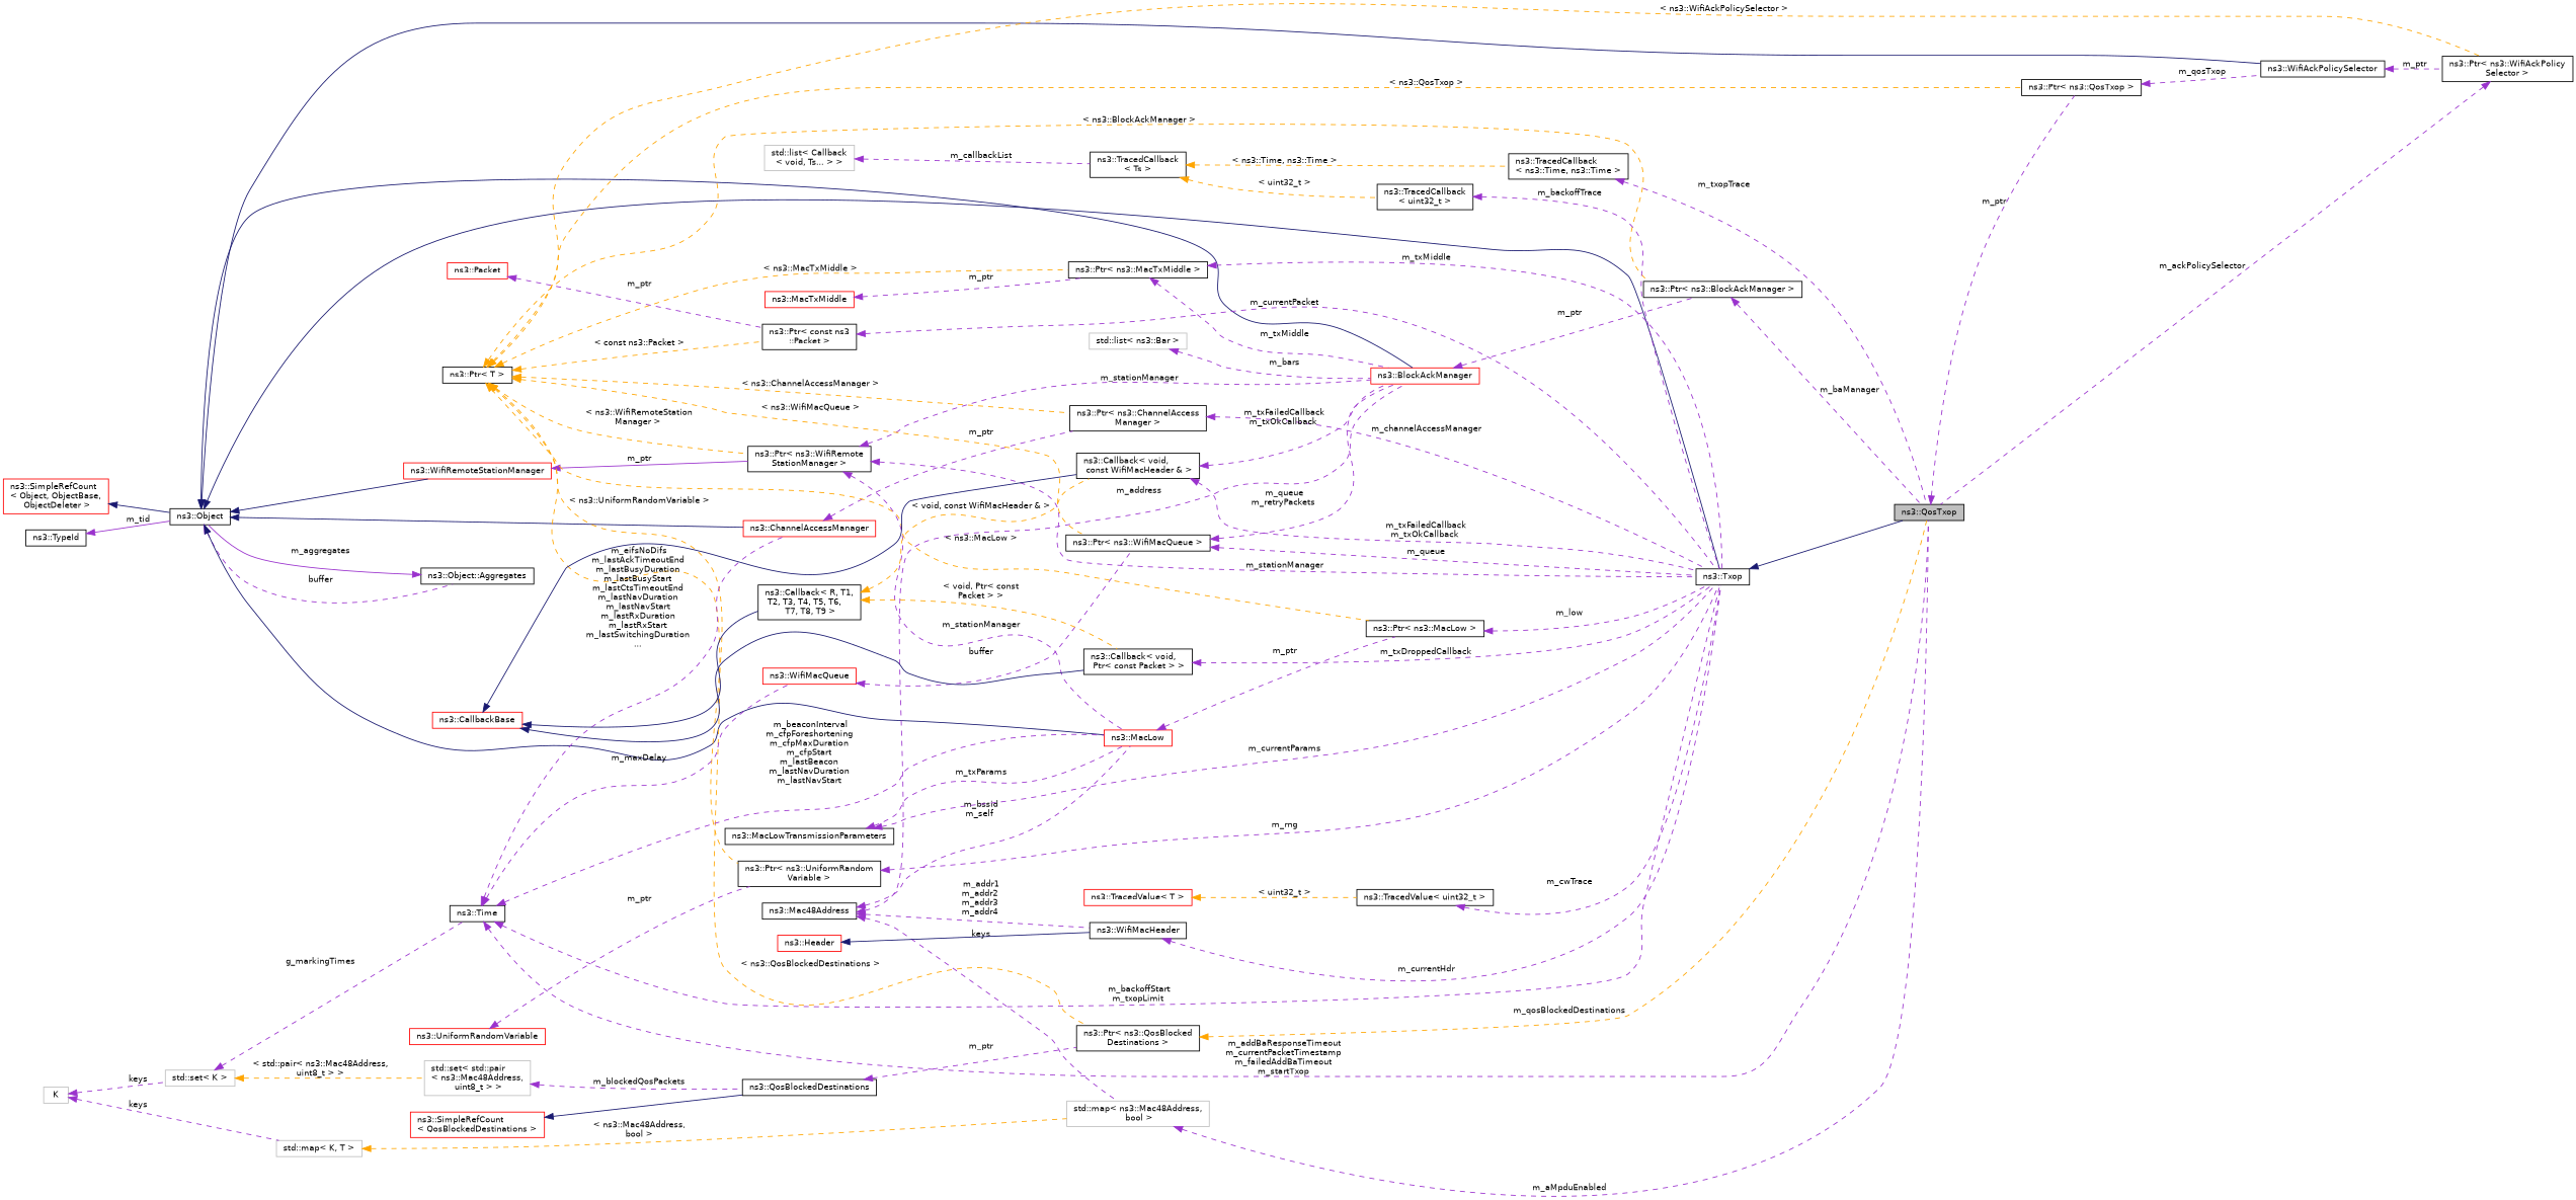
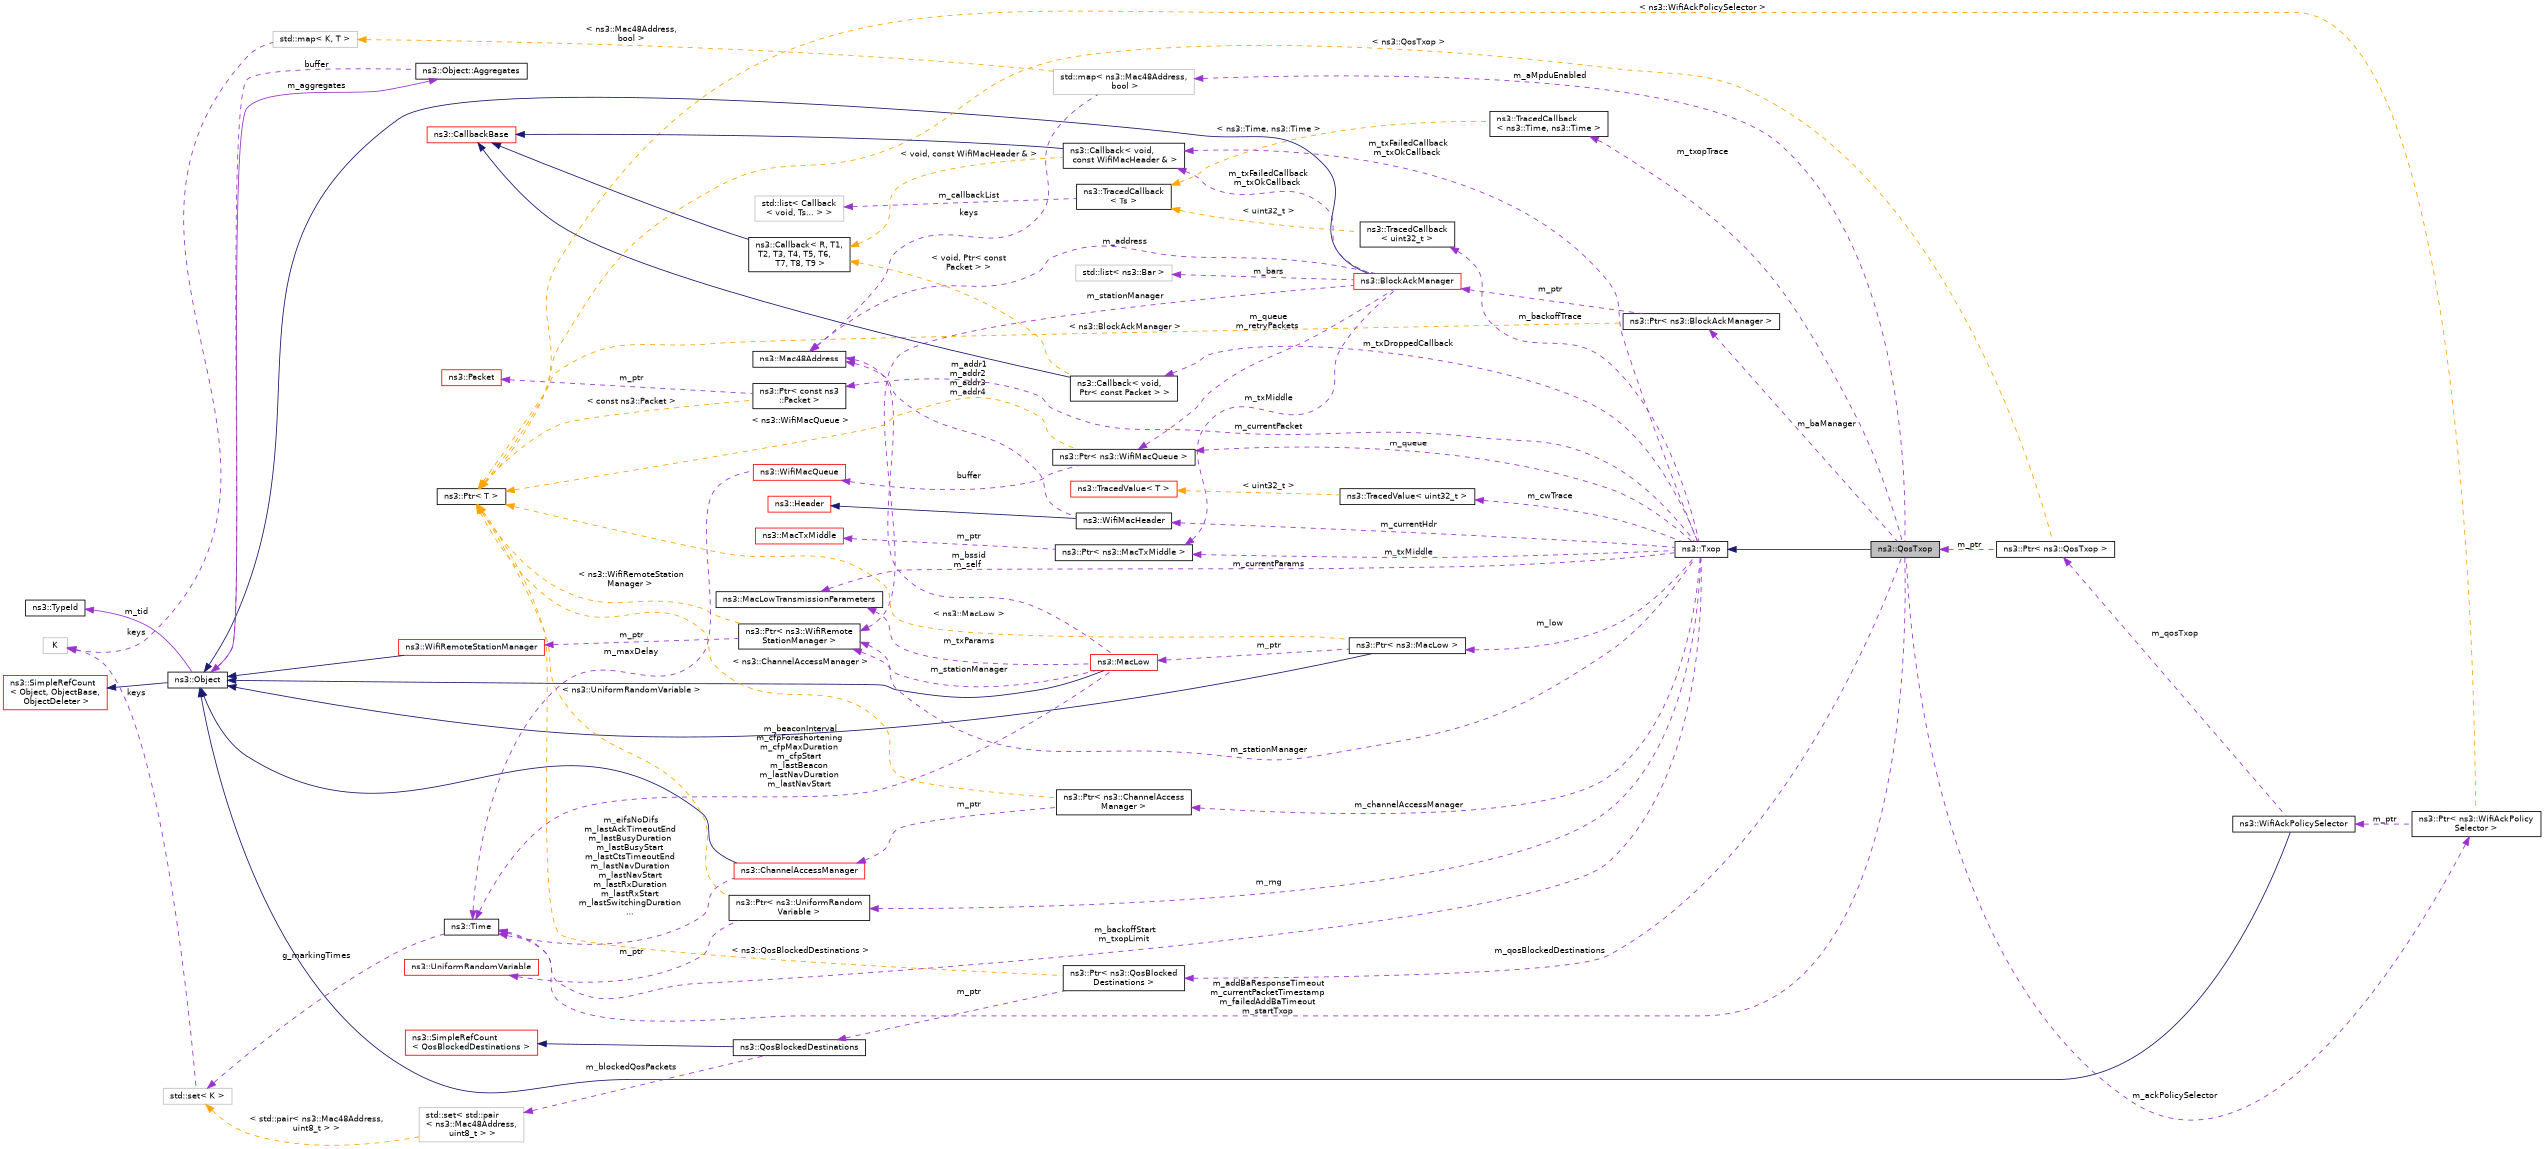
  digraph {
    rankdir=LR
    node [color=black fillcolor=white fontname=Helvetica fontsize=10 shape=record style=filled]
    edge [color=darkorchid3 dir=back fontname=Helvetica fontsize=10 labelfontname=Helvetica labelfontsize=10 style=dashed]
    n1 [fillcolor=grey75 fontcolor=black height=0.2 label="ns3::QosTxop" width=0.4]
    n2 [height=0.2 label="ns3::Ptr\< ns3::QosTxop \>" width=0.4]
    n3 [height=0.2 label="ns3::WifiAckPolicySelector" width=0.4]
    n4 [height=0.2 label="ns3::Txop" width=0.4]
    n5 [height=0.2 label="ns3::Object" width=0.4]
    n6 [height=0.2 label="ns3::Object::Aggregates" width=0.4]
    n7 [color=red height=0.2 label="ns3::MacLow" width=0.4]
    n8 [color=red height=0.2 label="ns3::WifiRemoteStationManager" width=0.4]
    n9 [color=red height=0.2 label="ns3::ChannelAccessManager" width=0.4]
    n10 [color=red height=0.2 label="ns3::BlockAckManager" width=0.4]
    n11 [height=0.2 label="ns3::Ptr\< ns3::MacLow \>" width=0.4]
    n12 [height=0.2 label="ns3::Ptr\< ns3::WifiRemote\lStationManager \>" width=0.4]
    n13 [height=0.2 label="ns3::Ptr\< ns3::ChannelAccess\lManager \>" width=0.4]
    n14 [height=0.2 label="ns3::Ptr\< ns3::WifiAckPolicy\lSelector \>" width=0.4]
    n15 [height=0.2 label="ns3::Ptr\< ns3::BlockAckManager \>" width=0.4]
    n16 [color=red height=0.2 label="ns3::SimpleRefCount\l\< Object, ObjectBase,\l ObjectDeleter \>" width=0.4]
    n17 [height=0.2 label="ns3::TypeId" width=0.4]
    n18 [height=0.2 label="ns3::Mac48Address" width=0.4]
    n19 [height=0.2 label="ns3::WifiMacHeader" width=0.4]
    n20 [color=grey75 height=0.2 label="std::map\< ns3::Mac48Address,\l bool \>" width=0.4]
    n21 [height=0.2 label="ns3::Ptr\< T \>" width=0.4]
    n22 [height=0.2 label="ns3::Ptr\< const ns3\l::Packet \>" width=0.4]
    n23 [height=0.2 label="ns3::Ptr\< ns3::WifiMacQueue \>" width=0.4]
    n24 [height=0.2 label="ns3::Ptr\< ns3::UniformRandom\lVariable \>" width=0.4]
    n25 [height=0.2 label="ns3::Ptr\< ns3::MacTxMiddle \>" width=0.4]
    n26 [height=0.2 label="ns3::Ptr\< ns3::QosBlocked\lDestinations \>" width=0.4]
    n27 [height=0.2 label="ns3::MacLowTransmissionParameters" width=0.4]
    n28 [height=0.2 label="ns3::Time" width=0.4]
    n29 [color=red height=0.2 label="ns3::WifiMacQueue" width=0.4]
    n30 [color=grey75 height=0.2 label="std::set\< K \>" width=0.4]
    n31 [color=grey75 height=0.2 label="std::set\< std::pair\l\< ns3::Mac48Address,\l uint8_t \> \>" width=0.4]
    n32 [height=0.2 label="ns3::QosBlockedDestinations" width=0.4]
    n33 [color=grey75 height=0.2 label=K width=0.4]
    n34 [color=grey75 height=0.2 label="std::map\< K, T \>" width=0.4]
    n35 [color=red height=0.2 label="ns3::Header" width=0.4]
    n36 [height=0.2 label="ns3::Callback\< void,\l const WifiMacHeader & \>" width=0.4]
    n37 [color=red height=0.2 label="ns3::CallbackBase" width=0.4]
    n38 [height=0.2 label="ns3::Callback\< R, T1,\l T2, T3, T4, T5, T6,\l T7, T8, T9 \>" width=0.4]
    n39 [height=0.2 label="ns3::Callback\< void,\l Ptr\< const Packet \> \>" width=0.4]
    n40 [color=red height=0.2 label="ns3::Packet" width=0.4]
    n41 [height=0.2 label="ns3::TracedCallback\l\< uint32_t \>" width=0.4]
    n42 [height=0.2 label="ns3::TracedCallback\l\< Ts \>" width=0.4]
    n43 [height=0.2 label="ns3::TracedCallback\l\< ns3::Time, ns3::Time \>" width=0.4]
    n44 [color=grey75 height=0.2 label="std::list\< Callback\l\< void, Ts... \> \>" width=0.4]
    n45 [color=red height=0.2 label="ns3::UniformRandomVariable" width=0.4]
    n46 [color=red height=0.2 label="ns3::MacTxMiddle" width=0.4]
    n47 [height=0.2 label="ns3::TracedValue\< uint32_t \>" width=0.4]
    n48 [color=red height=0.2 label="ns3::TracedValue\< T \>" width=0.4]
    n49 [color=red height=0.2 label="ns3::SimpleRefCount\l\< QosBlockedDestinations \>" width=0.4]
    n50 [color=grey75 height=0.2 label="std::list\< ns3::Bar \>" width=0.4]
    n1 -> n2 [label=" m_ptr"]
    n2 -> n3 [label=" m_qosTxop"]
    n3 -> n14 [label=" m_ptr"]
    n4 -> n1 [color=midnightblue style=solid]
    n5 -> n3 [color=midnightblue style=solid]
-   n5 -> n4 [color=midnightblue style=solid]
+   n5 -> n11 [color=midnightblue style=solid]
    n5 -> n6 [label=" buffer"]
    n5 -> n7 [color=midnightblue style=solid]
    n5 -> n8 [color=midnightblue style=solid]
    n5 -> n9 [color=midnightblue style=solid]
    n5 -> n10 [color=midnightblue style=solid]
    n6 -> n5 [label=" m_aggregates" style=solid]
    n7 -> n11 [label=" m_ptr"]
-   n8 -> n12 [label=" m_ptr" style=solid]
+   n8 -> n12 [label=" m_ptr"]
    n9 -> n13 [label=" m_ptr"]
    n10 -> n15 [label=" m_ptr"]
    n11 -> n4 [label=" m_low"]
    n12 -> n4 [label=" m_stationManager"]
    n12 -> n7 [label=" m_stationManager"]
    n12 -> n10 [label=" m_stationManager"]
    n13 -> n4 [label=" m_channelAccessManager"]
    n14 -> n1 [label=" m_ackPolicySelector"]
    n15 -> n1 [label=" m_baManager"]
    n16 -> n5 [color=midnightblue style=solid]
    n17 -> n5 [label=" m_tid" style=solid]
    n18 -> n7 [label=" m_bssid\nm_self"]
    n18 -> n10 [label=" m_address"]
    n18 -> n19 [label=" m_addr1\nm_addr2\nm_addr3\nm_addr4"]
    n18 -> n20 [label=" keys"]
    n19 -> n4 [label=" m_currentHdr"]
    n20 -> n1 [label=" m_aMpduEnabled"]
    n21 -> n2 [color=orange label=" \< ns3::QosTxop \>"]
    n21 -> n11 [color=orange label=" \< ns3::MacLow \>"]
    n21 -> n12 [color=orange label=" \< ns3::WifiRemoteStation\lManager \>"]
    n21 -> n13 [color=orange label=" \< ns3::ChannelAccessManager \>"]
    n21 -> n14 [color=orange label=" \< ns3::WifiAckPolicySelector \>"]
    n21 -> n15 [color=orange label=" \< ns3::BlockAckManager \>"]
    n21 -> n22 [color=orange label=" \< const ns3::Packet \>"]
    n21 -> n23 [color=orange label=" \< ns3::WifiMacQueue \>"]
    n21 -> n24 [color=orange label=" \< ns3::UniformRandomVariable \>"]
-   n21 -> n25 [color=orange label=" \< ns3::MacTxMiddle \>"]
    n21 -> n26 [color=orange label=" \< ns3::QosBlockedDestinations \>"]
    n22 -> n4 [label=" m_currentPacket"]
    n23 -> n4 [label=" m_queue"]
    n23 -> n10 [label=" m_queue\nm_retryPackets"]
    n24 -> n4 [label=" m_rng"]
    n25 -> n4 [label=" m_txMiddle"]
    n25 -> n10 [label=" m_txMiddle"]
-   n26 -> n1 [color=orange label=" m_qosBlockedDestinations"]
+   n26 -> n1 [label=" m_qosBlockedDestinations"]
    n27 -> n4 [label=" m_currentParams"]
    n27 -> n7 [label=" m_txParams"]
    n28 -> n1 [label=" m_addBaResponseTimeout\nm_currentPacketTimestamp\nm_failedAddBaTimeout\nm_startTxop"]
    n28 -> n4 [label=" m_backoffStart\nm_txopLimit"]
    n28 -> n7 [label=" m_beaconInterval\nm_cfpForeshortening\nm_cfpMaxDuration\nm_cfpStart\nm_lastBeacon\nm_lastNavDuration\nm_lastNavStart"]
    n28 -> n9 [label=" m_eifsNoDifs\nm_lastAckTimeoutEnd\nm_lastBusyDuration\nm_lastBusyStart\nm_lastCtsTimeoutEnd\nm_lastNavDuration\nm_lastNavStart\nm_lastRxDuration\nm_lastRxStart\nm_lastSwitchingDuration\n..."]
    n28 -> n29 [label=" m_maxDelay"]
    n29 -> n23 [label=" buffer"]
    n30 -> n28 [label=" g_markingTimes"]
    n30 -> n31 [color=orange label=" \< std::pair\< ns3::Mac48Address,\l uint8_t \> \>"]
    n31 -> n32 [label=" m_blockedQosPackets"]
    n32 -> n26 [label=" m_ptr"]
    n33 -> n30 [label=" keys"]
    n33 -> n34 [label=" keys"]
    n34 -> n20 [color=orange label=" \< ns3::Mac48Address,\l bool \>"]
    n35 -> n19 [color=midnightblue style=solid]
    n36 -> n4 [label=" m_txFailedCallback\nm_txOkCallback"]
    n36 -> n10 [label=" m_txFailedCallback\nm_txOkCallback"]
    n37 -> n36 [color=midnightblue style=solid]
    n37 -> n38 [color=midnightblue style=solid]
    n37 -> n39 [color=midnightblue style=solid]
    n38 -> n36 [color=orange label=" \< void, const WifiMacHeader & \>"]
    n38 -> n39 [color=orange label=" \< void, Ptr\< const\l Packet \> \>"]
    n39 -> n4 [label=" m_txDroppedCallback"]
    n40 -> n22 [label=" m_ptr"]
    n41 -> n4 [label=" m_backoffTrace"]
    n42 -> n41 [color=orange label=" \< uint32_t \>"]
    n42 -> n43 [color=orange label=" \< ns3::Time, ns3::Time \>"]
    n43 -> n1 [label=" m_txopTrace"]
    n44 -> n42 [label=" m_callbackList"]
    n45 -> n24 [label=" m_ptr"]
    n46 -> n25 [label=" m_ptr"]
    n47 -> n4 [label=" m_cwTrace"]
    n48 -> n47 [color=orange label=" \< uint32_t \>"]
    n49 -> n32 [color=midnightblue style=solid]
    n50 -> n10 [label=" m_bars"]
  }
